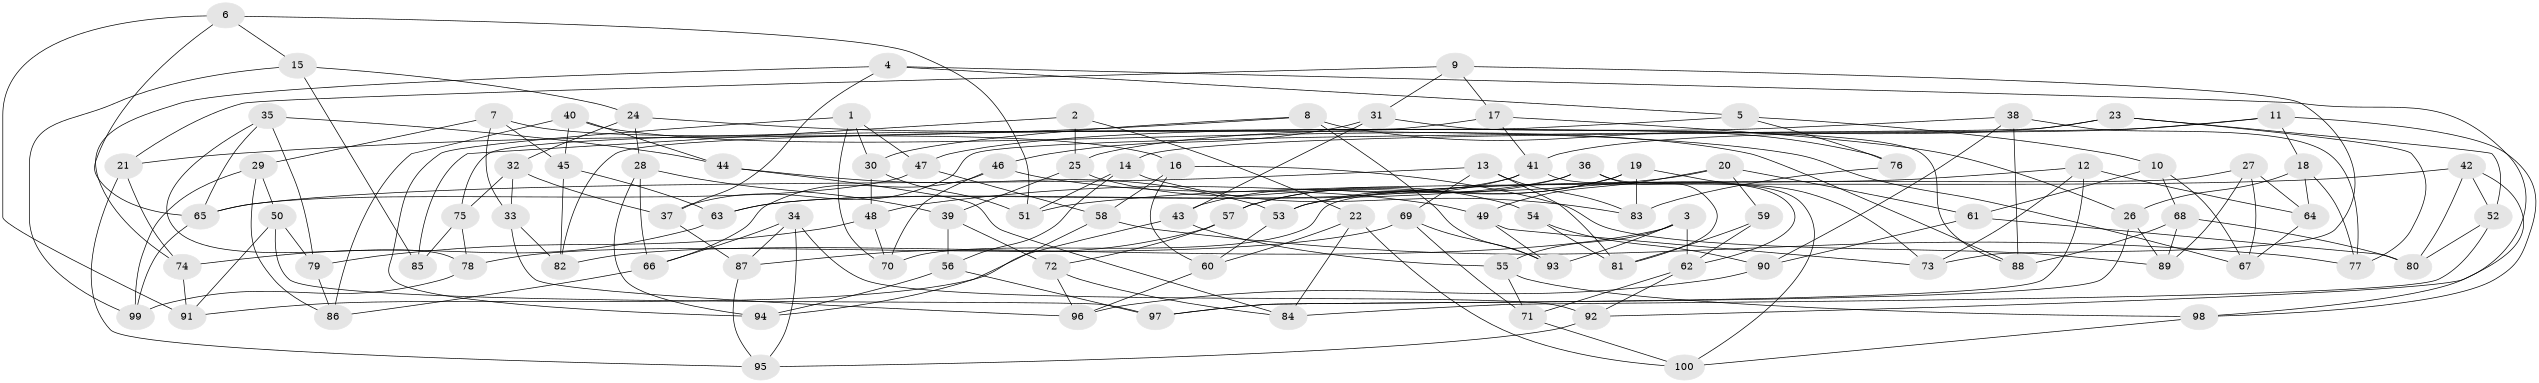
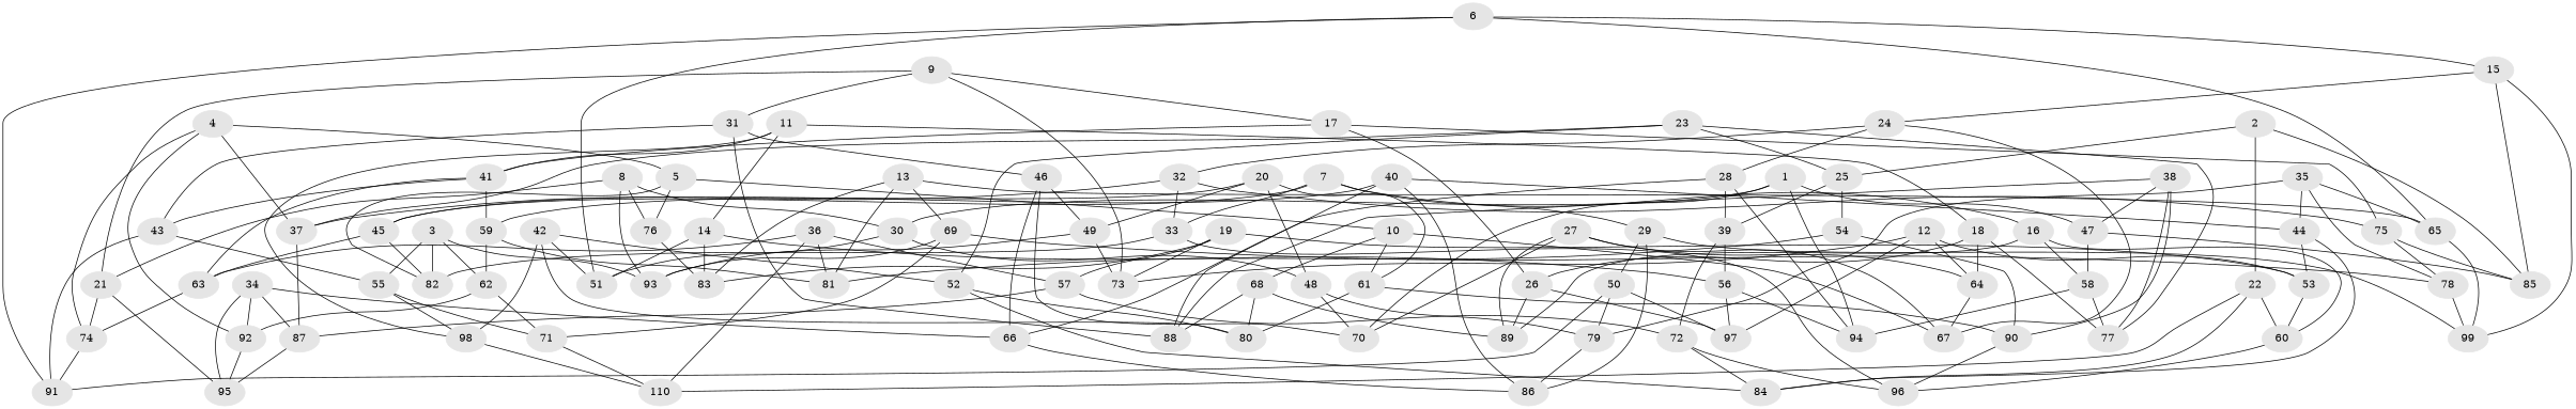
  graph {
    node [color=gray90 style=filled]
    1
    30
    47
    70
    94
    51
    48
    85
    58
    2
    22
    25
    60
    84
-   100
+   100 [label=110]
    39
    54
    76
    83
    3
    55
    62
    82
    93
    98
    71
    92
    4
    5
    37
    74
    10
    87
    91
    95
    61
    67
    68
    6
    15
    65
    24
    99
    7
    16
    29
    33
    45
    89
    50
    86
    96
    63
    8
    21
    9
    17
    31
    73
    41
    26
    75
    43
    46
    88
    90
    80
    11
    14
    18
    56
    64
    77
    59
    12
    53
    97
    13
    69
    81
    78
    28
    32
    19
    57
    72
    20
    49
    79
    23
    52
    66
    27
    34
    35
    44
    36
    38
    40
    42
    1 -- 30
    1 -- 47
    1 -- 70
    1 -- 94
    30 -- 51
    30 -- 48
-   47 -- 65
+   47 -- 85
    47 -- 58
    48 -- 70
    48 -- 79
    58 -- 94
    58 -- 77
    2 -- 85
    2 -- 22
    2 -- 25
    22 -- 60
    22 -- 84
    22 -- 100
    25 -- 39
    25 -- 54
    60 -- 96
    39 -- 56
    39 -- 72
    54 -- 90
    54 -- 81
    76 -- 83
    3 -- 55
    3 -- 62
    3 -- 82
    3 -- 93
    55 -- 98
    55 -- 71
    62 -- 71
    62 -- 92
    98 -- 100
    71 -- 100
    92 -- 95
    4 -- 92
    4 -- 5
    4 -- 37
    4 -- 74
    5 -- 76
    5 -- 82
    5 -- 10
    37 -- 87
    74 -- 91
    10 -- 61
    10 -- 67
    10 -- 68
    87 -- 95
    61 -- 90
    61 -- 80
    68 -- 89
    68 -- 88
    68 -- 80
    6 -- 51
    6 -- 91
    6 -- 15
    6 -- 65
    15 -- 85
    15 -- 24
    15 -- 99
    65 -- 99
    24 -- 67
    24 -- 28
    24 -- 32
    7 -- 16
    7 -- 29
    7 -- 33
    7 -- 45
    16 -- 58
    16 -- 60
    16 -- 89
    29 -- 99
    29 -- 50
    29 -- 86
    33 -- 82
    33 -- 96
    45 -- 82
    45 -- 63
    50 -- 91
    50 -- 97
    50 -- 79
    63 -- 74
    8 -- 30
    8 -- 76
    8 -- 93
    8 -- 21
    21 -- 74
    21 -- 95
    9 -- 21
    9 -- 17
    9 -- 31
    9 -- 73
    17 -- 41
    17 -- 26
    17 -- 75
    31 -- 43
    31 -- 46
    31 -- 88
    41 -- 63
    41 -- 43
-   41 -- 62
+   41 -- 59
    26 -- 89
    26 -- 97
    75 -- 85
    75 -- 78
    43 -- 55
    43 -- 91
    46 -- 70
    46 -- 49
    46 -- 66
    90 -- 96
    11 -- 98
    11 -- 41
    11 -- 14
    11 -- 18
    14 -- 51
    14 -- 83
    14 -- 56
    18 -- 26
    18 -- 64
    18 -- 77
    56 -- 94
    56 -- 97
    64 -- 67
    59 -- 62
    59 -- 81
    12 -- 73
    12 -- 64
    12 -- 53
    12 -- 97
    53 -- 60
    13 -- 83
    13 -- 65
    13 -- 69
    13 -- 81
    69 -- 93
    69 -- 71
    69 -- 78
    78 -- 99
    28 -- 94
    28 -- 39
    28 -- 66
    32 -- 37
    32 -- 33
    32 -- 75
    19 -- 83
    19 -- 73
    19 -- 53
    19 -- 57
    57 -- 87
    57 -- 72
    72 -- 84
    72 -- 96
    20 -- 48
    20 -- 61
    20 -- 59
    20 -- 49
    49 -- 93
    49 -- 73
    79 -- 86
    23 -- 25
    23 -- 37
    23 -- 77
    23 -- 52
    52 -- 84
    52 -- 80
    66 -- 86
    27 -- 70
    27 -- 67
    27 -- 89
    27 -- 64
    34 -- 92
    34 -- 87
    34 -- 95
    34 -- 66
    35 -- 65
    35 -- 78
    35 -- 79
    35 -- 44
    44 -- 84
    44 -- 53
    36 -- 100
    36 -- 63
    36 -- 81
    36 -- 57
    38 -- 47
    38 -- 88
    38 -- 90
    38 -- 77
    40 -- 45
    40 -- 86
    40 -- 88
    40 -- 44
    42 -- 51
    42 -- 98
    42 -- 80
    42 -- 52
  }
